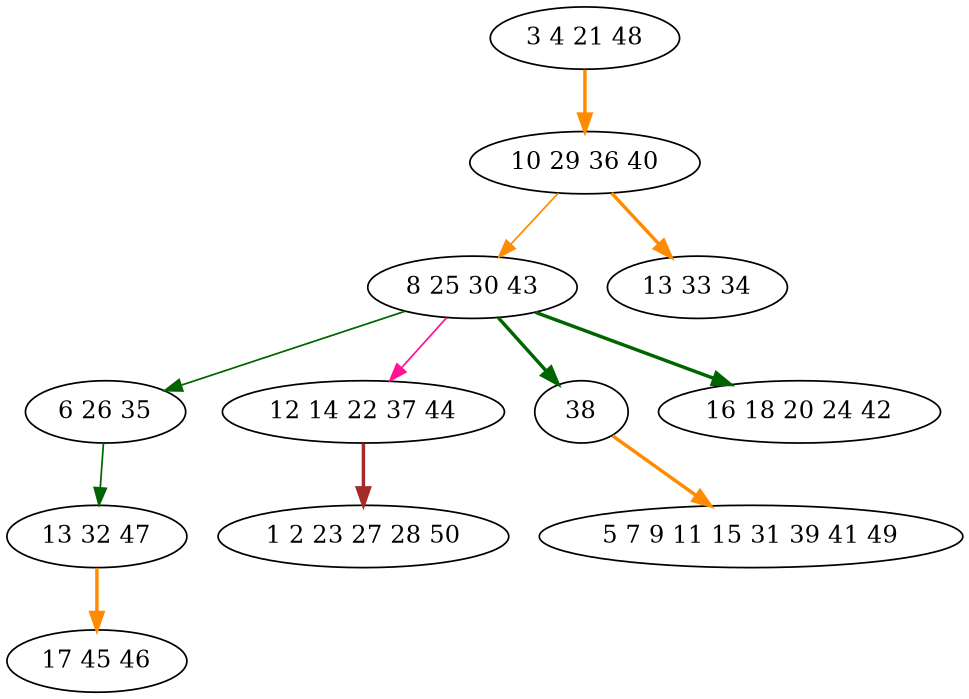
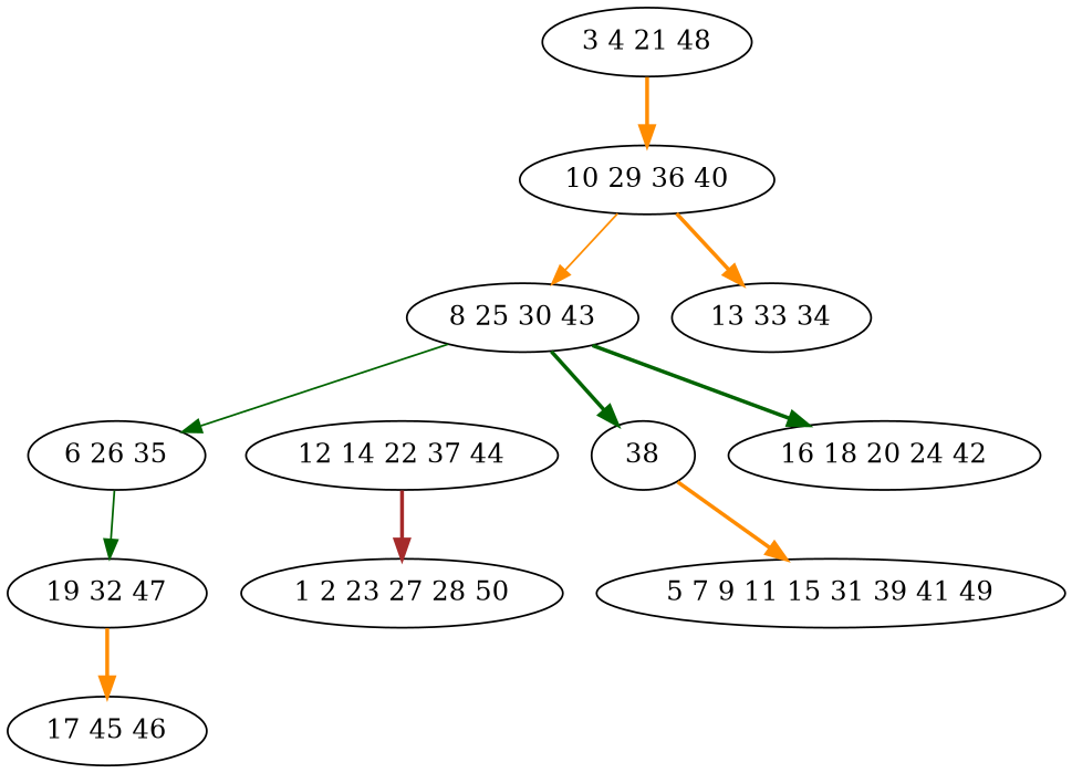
  digraph {
    edge [color=darkorange style=bold]
    n1 [label="3 4 21 48"]
    n2 [label="10 29 36 40"]
    n3 [label="8 25 30 43"]
    n4 [label="13 33 34"]
    n5 [label="6 26 35"]
    n6 [label="12 14 22 37 44"]
    n7 [label=38]
    n8 [label="16 18 20 24 42"]
-   n9 [label="13 32 47"]
+   n9 [label="19 32 47"]
    n10 [label="1 2 23 27 28 50"]
    n11 [label="5 7 9 11 15 31 39 41 49"]
    n12 [label="17 45 46"]
    n1 -> n2
    n2 -> n3 [style=solid]
    n2 -> n4
    n3 -> n5 [color=darkgreen style=solid]
-   n3 -> n6 [color=deeppink style=solid]
    n3 -> n7 [color=darkgreen]
    n3 -> n8 [color=darkgreen]
    n5 -> n9 [color=darkgreen style=solid]
    n6 -> n10 [color=brown]
    n7 -> n11
    n9 -> n12
  }
